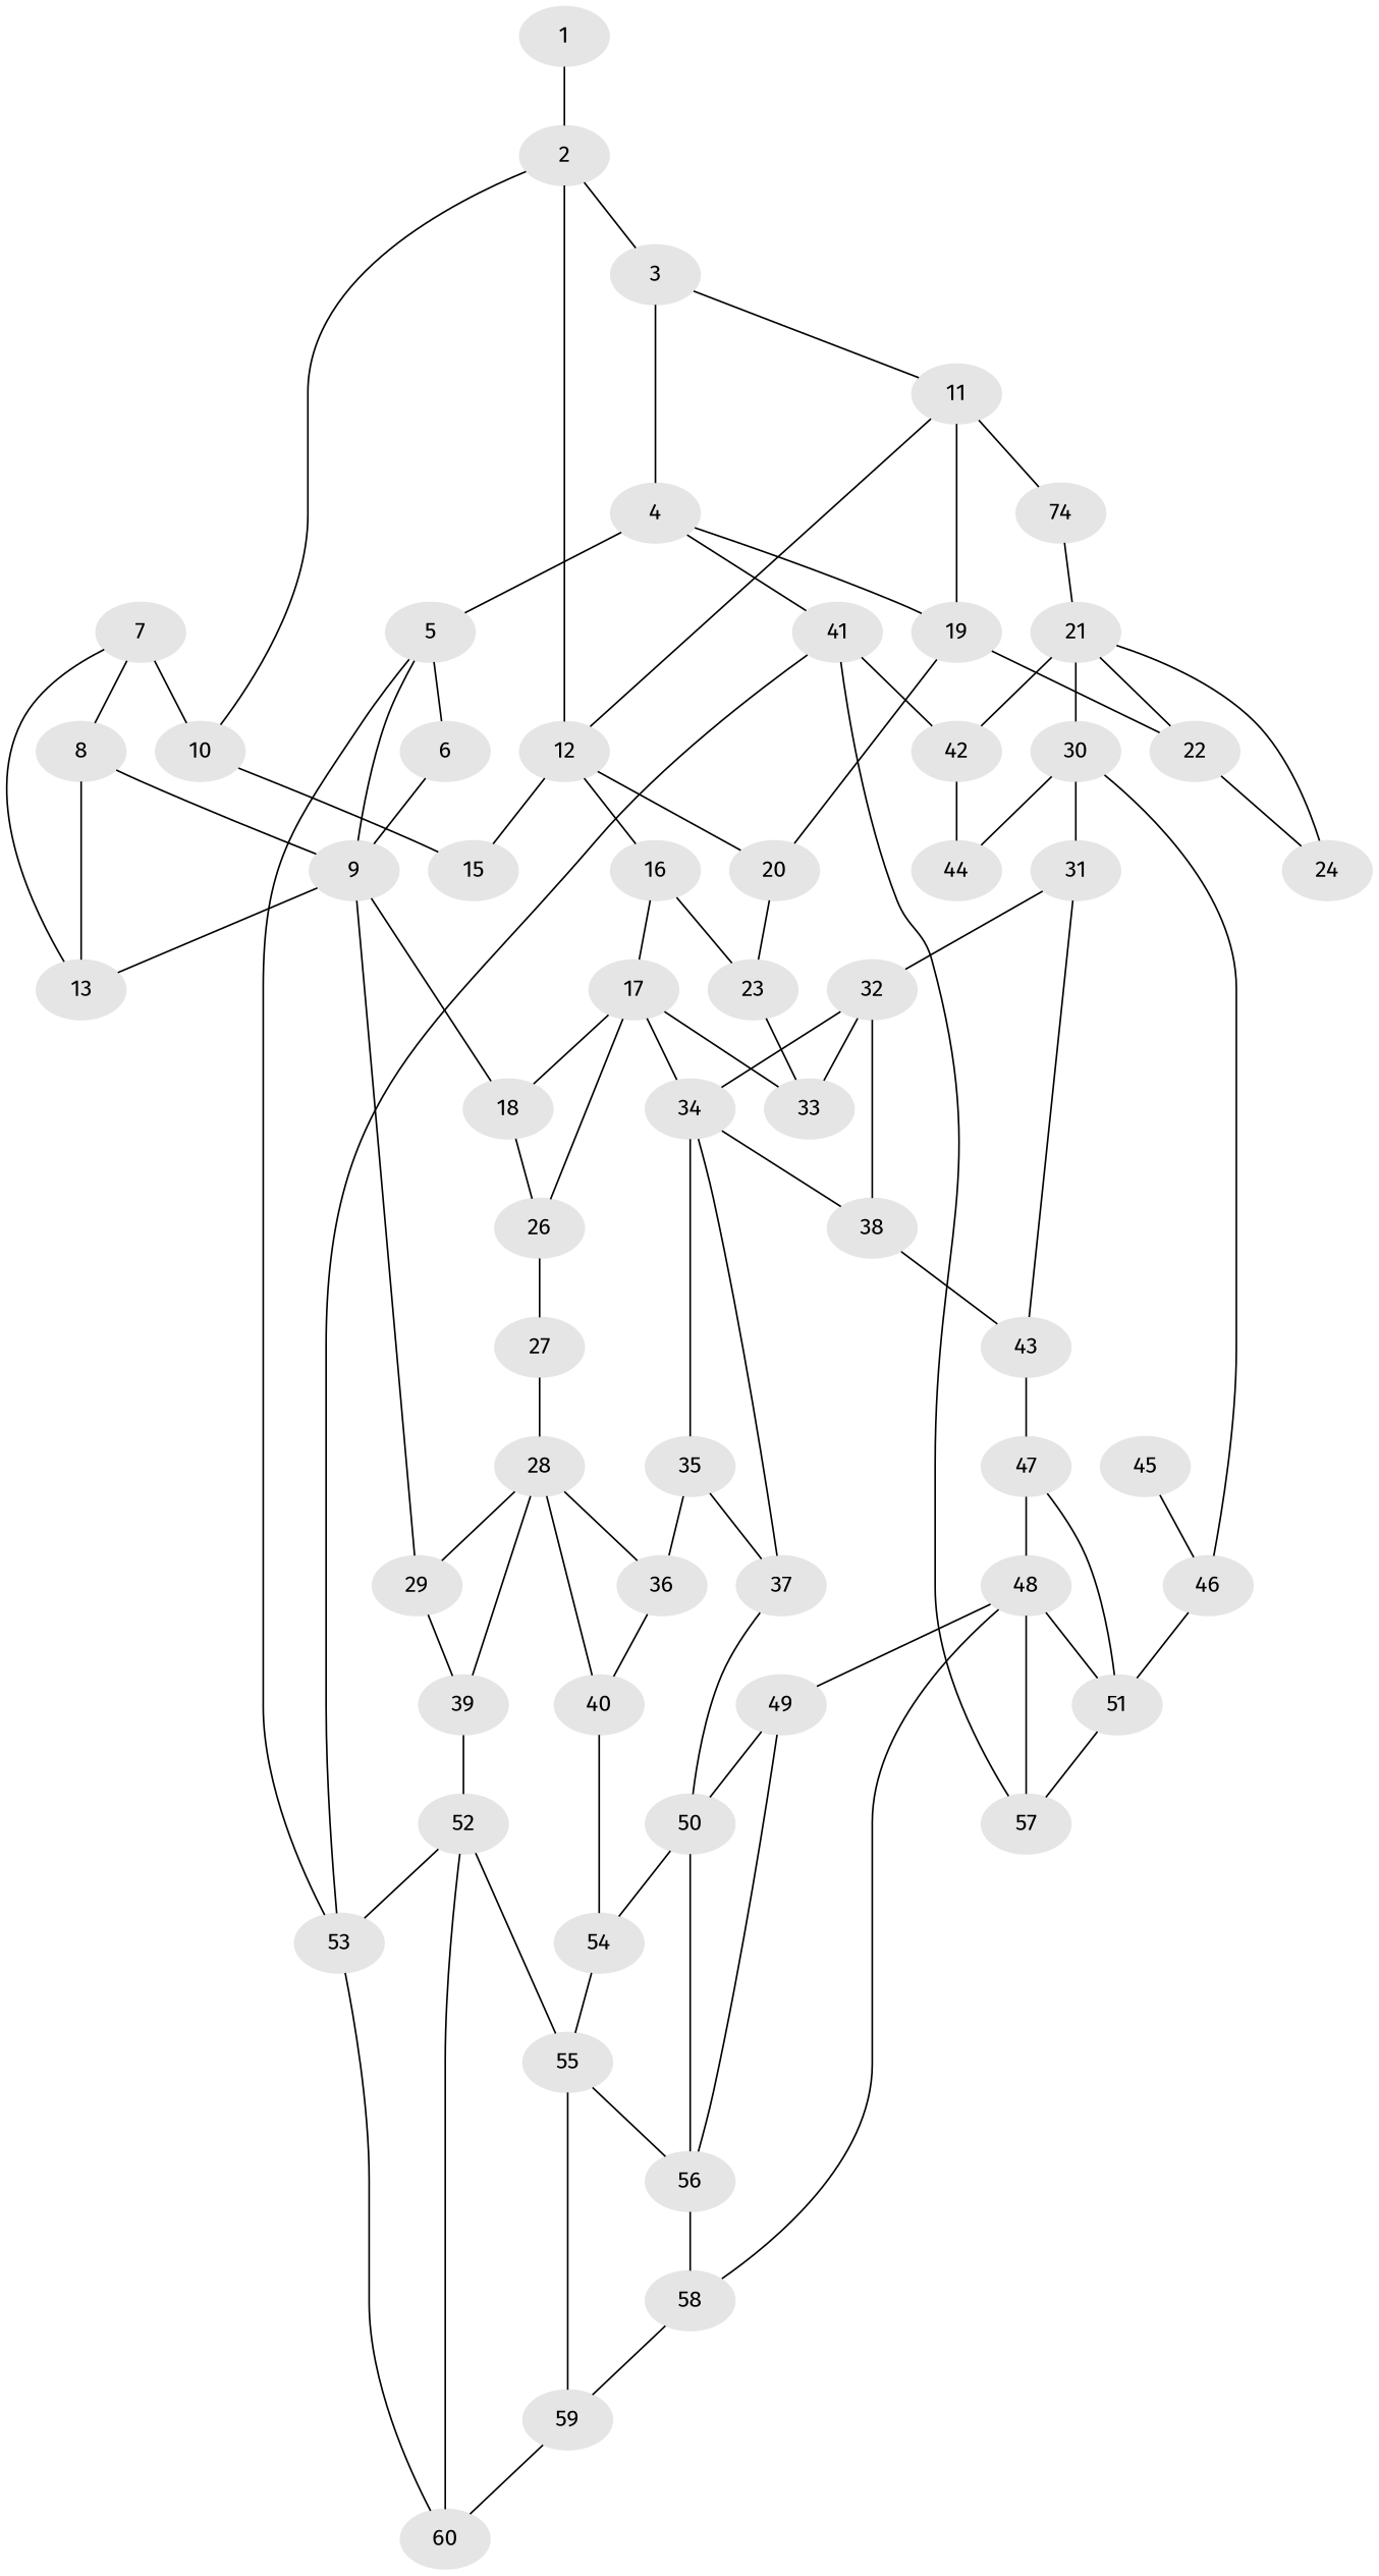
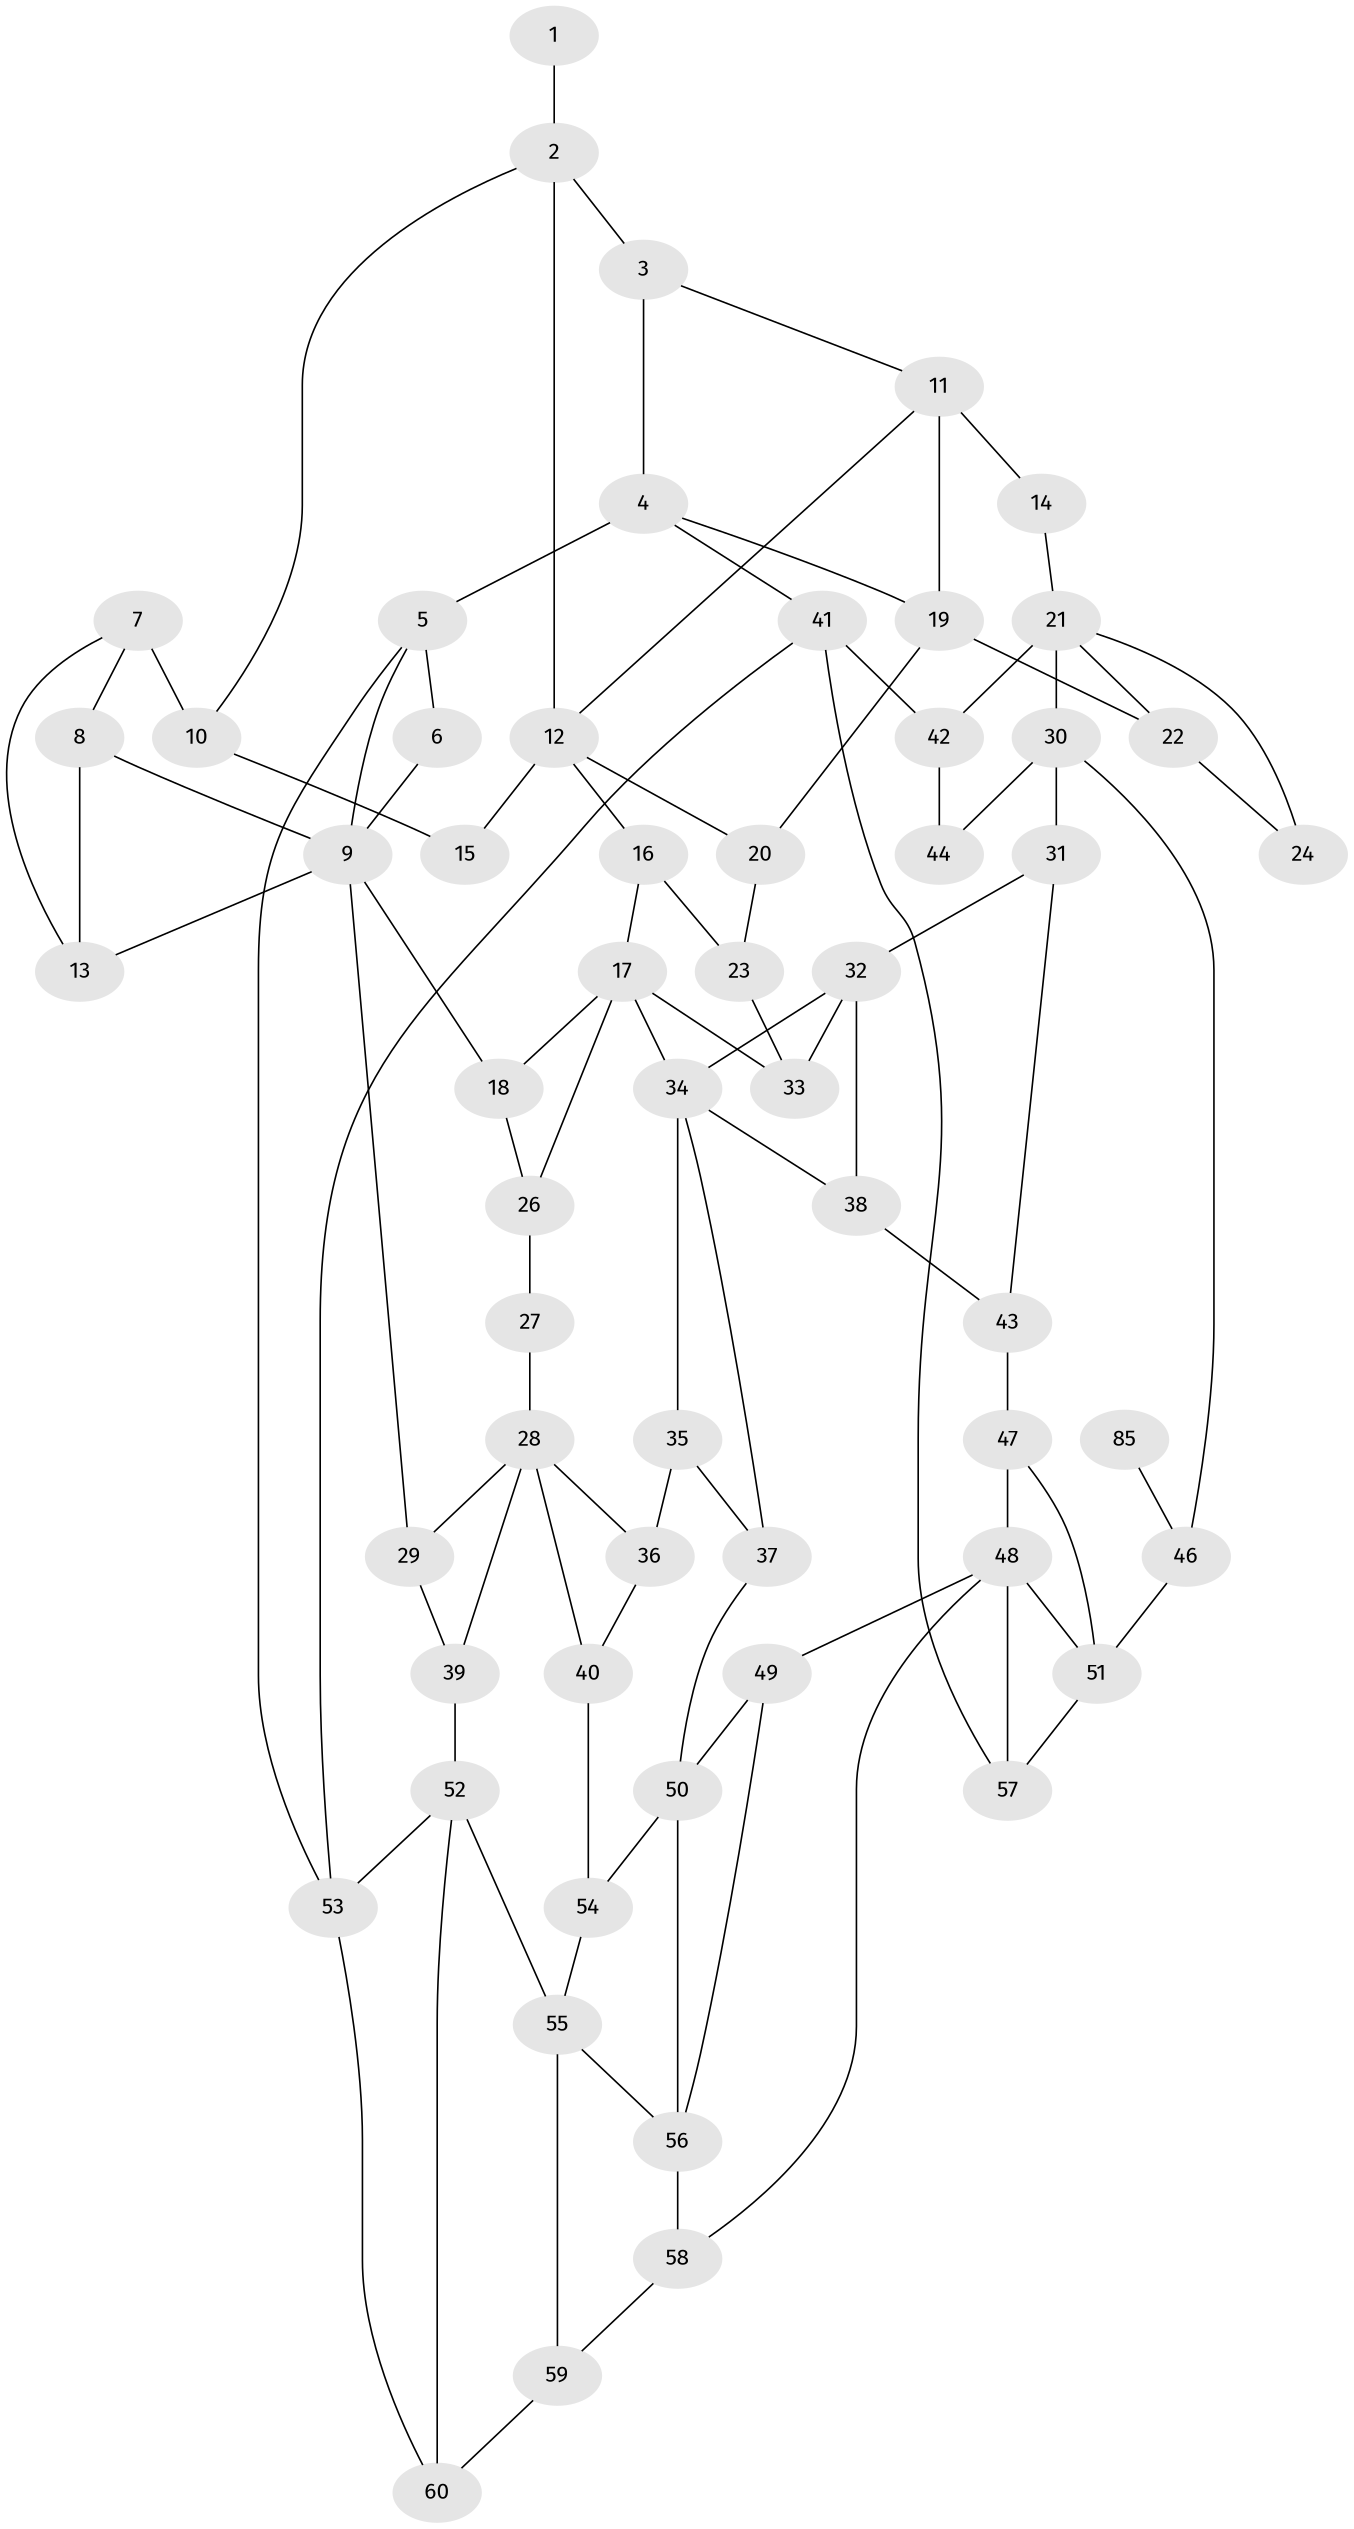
  graph {
    fontname="Fira Sans"
    node [color=gray90 fontname="Fira Sans" style=filled]
    edge [fontname="Fira Sans" weight=1.0]
    1
    2
    3
    10
    12
    7
    8
    13
    4
    11
    15
    16
    20
    5
    41
    19
-   14 [label=74]
+   14
    6
    9
    53
    21
    42
    57
    18
    29
    60
    26
    39
    22
    17
    23
    24
    30
    33
    34
    27
    38
    35
    37
    31
    44
    46
    28
    36
    40
    52
    54
    32
    43
    51
    47
    50
    56
    55
    48
-   45
+   45 [label=85]
    49
    58
    59
    1 -- 2
    2 -- 3
    2 -- 10
    2 -- 12
    3 -- 4
    3 -- 11
    10 -- 15 [weight=2.0]
    12 -- 15
    12 -- 16
    12 -- 20
    7 -- 10 [weight=2.0]
    7 -- 8
    7 -- 13
    8 -- 13
    8 -- 9
    4 -- 5
    4 -- 41
    4 -- 19
    11 -- 12
    11 -- 19 [weight=2.0]
    11 -- 14 [weight=2.0]
    16 -- 17
    16 -- 23
    20 -- 23
    5 -- 6
    5 -- 9
    5 -- 53
    41 -- 53
    41 -- 42
    41 -- 57
    19 -- 20
    19 -- 22
    14 -- 21 [weight=2.0]
    6 -- 9
    9 -- 13
    9 -- 18
    9 -- 29
    53 -- 60
    21 -- 42
    21 -- 22
    21 -- 24
    21 -- 30
    42 -- 44
    18 -- 26
    29 -- 39
    26 -- 27
    39 -- 52 [weight=2.0]
    22 -- 24
    17 -- 18
    17 -- 26
    17 -- 33
    17 -- 34 [weight=2.0]
    23 -- 33
    30 -- 31 [weight=2.0]
    30 -- 44
    30 -- 46
    34 -- 38
    34 -- 35
    34 -- 37
    27 -- 28 [weight=2.0]
    38 -- 43
    35 -- 37
    35 -- 36
    37 -- 50
    31 -- 32 [weight=2.0]
    31 -- 43
    46 -- 51 [weight=2.0]
    28 -- 29
    28 -- 39
    28 -- 36
    28 -- 40
    36 -- 40
    40 -- 54
    52 -- 53
    52 -- 60
    52 -- 55 [weight=2.0]
    54 -- 55
    32 -- 33
    32 -- 34
    32 -- 38 [weight=2.0]
    43 -- 47
    51 -- 57
    47 -- 51
    47 -- 48
    50 -- 54
    50 -- 56
    56 -- 58
    55 -- 56
    55 -- 59
    48 -- 57
    48 -- 51 [weight=2.0]
    48 -- 49
    48 -- 58
    45 -- 46 [weight=2.0]
    49 -- 50
    49 -- 56
    58 -- 59
    59 -- 60
  }
